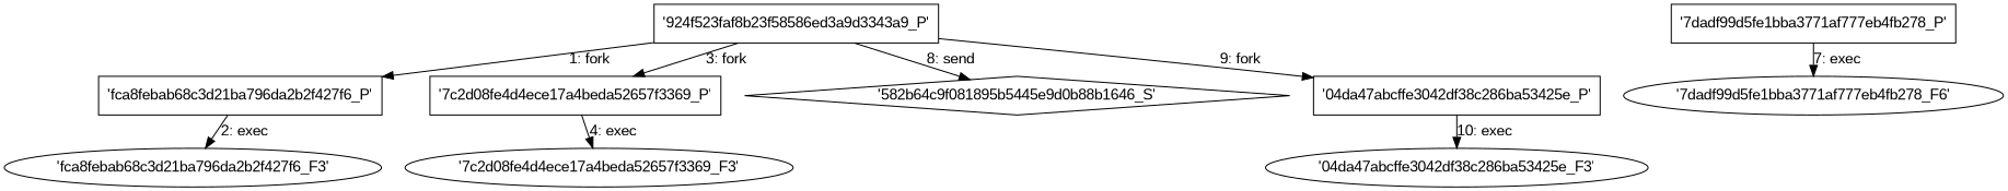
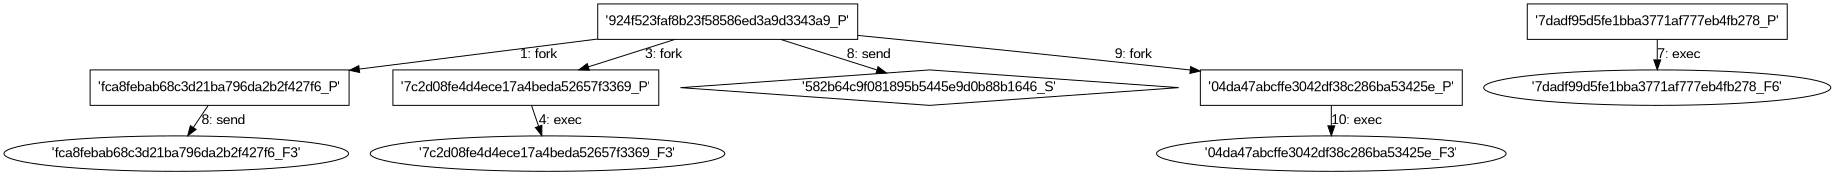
  digraph {
    engine=neato
    fixedsize=false
    fontname="Liberation Sans"
    fontsize=10
    nodesep=0.3
    rankdir=TB
    ranksep=0
    splines=true
    node [fontname="Liberation Sans" node_type=Process shape=box]
    edge [fontname="Liberation Sans"]
    "'924f523faf8b23f58586ed3a9d3343a9_P'"
    "'fca8febab68c3d21ba796da2b2f427f6_P'"
    "'7c2d08fe4d4ece17a4beda52657f3369_P'"
    n4 [label="'582b64c9f081895b5445e9d0b88b1646_S'" node_type=Socket shape=diamond]
    "'04da47abcffe3042df38c286ba53425e_P'"
    "'fca8febab68c3d21ba796da2b2f427f6_F3'" [node_type=File shape=ellipse]
    "'7c2d08fe4d4ece17a4beda52657f3369_F3'" [node_type=File shape=ellipse]
    n8 [label="'7dadf99d5fe1bba3771af777eb4fb278_F6'" node_type=File shape=ellipse]
-   "'7dadf99d5fe1bba3771af777eb4fb278_P'"
+   "'7dadf99d5fe1bba3771af777eb4fb278_P'" [label="'7dadf95d5fe1bba3771af777eb4fb278_P'"]
    "'04da47abcffe3042df38c286ba53425e_F3'" [node_type=File shape=ellipse]
    "'924f523faf8b23f58586ed3a9d3343a9_P'" -> "'fca8febab68c3d21ba796da2b2f427f6_P'" [label="1: fork"]
    "'924f523faf8b23f58586ed3a9d3343a9_P'" -> "'7c2d08fe4d4ece17a4beda52657f3369_P'" [label="3: fork"]
    "'924f523faf8b23f58586ed3a9d3343a9_P'" -> n4 [label="8: send"]
    "'924f523faf8b23f58586ed3a9d3343a9_P'" -> "'04da47abcffe3042df38c286ba53425e_P'" [label="9: fork"]
-   "'fca8febab68c3d21ba796da2b2f427f6_P'" -> "'fca8febab68c3d21ba796da2b2f427f6_F3'" [label="2: exec"]
+   "'fca8febab68c3d21ba796da2b2f427f6_P'" -> "'fca8febab68c3d21ba796da2b2f427f6_F3'" [label="8: send"]
    "'7c2d08fe4d4ece17a4beda52657f3369_P'" -> "'7c2d08fe4d4ece17a4beda52657f3369_F3'" [label="4: exec"]
    "'04da47abcffe3042df38c286ba53425e_P'" -> "'04da47abcffe3042df38c286ba53425e_F3'" [label="10: exec"]
    "'7dadf99d5fe1bba3771af777eb4fb278_P'" -> n8 [label="7: exec"]
  }
